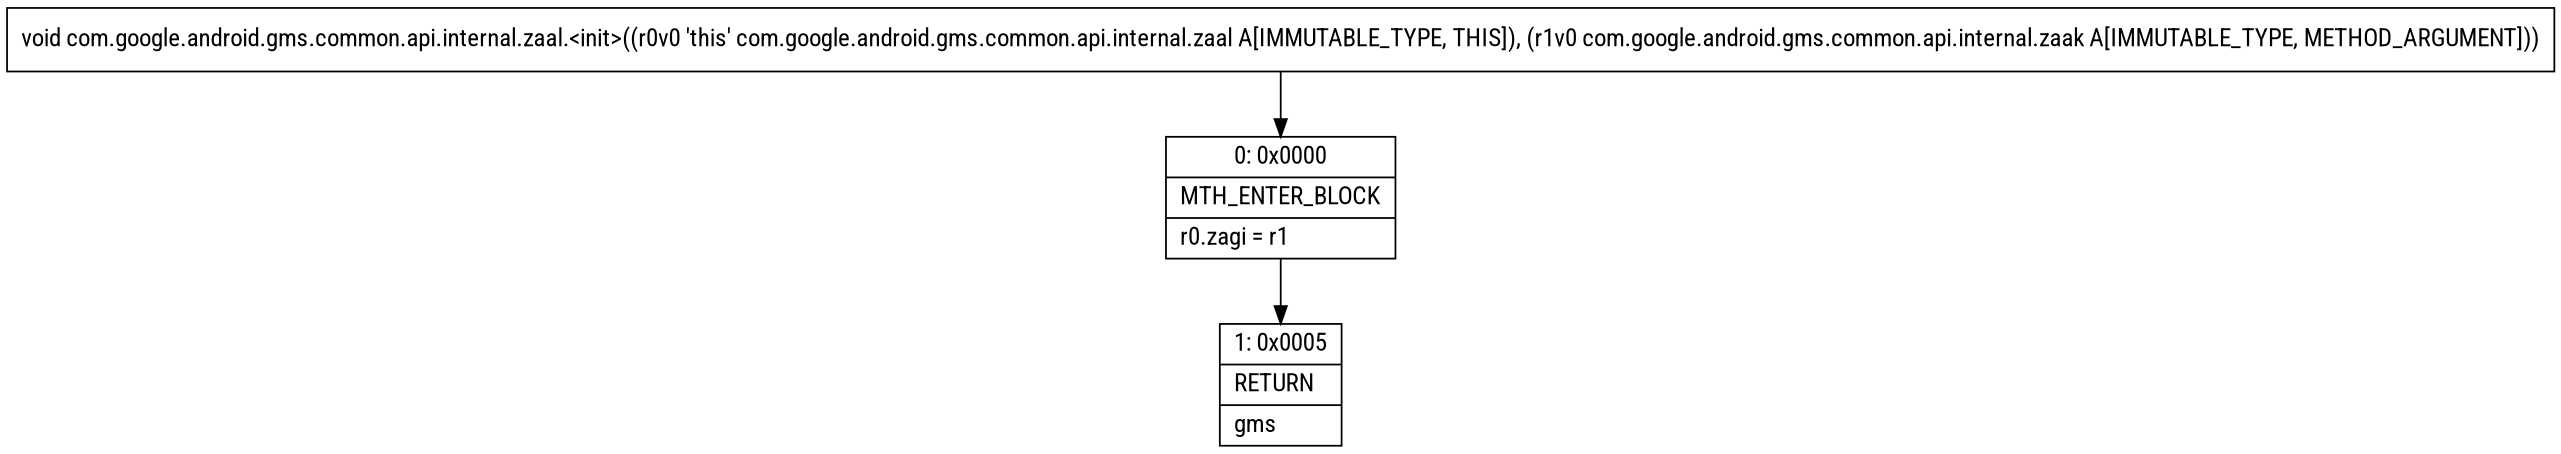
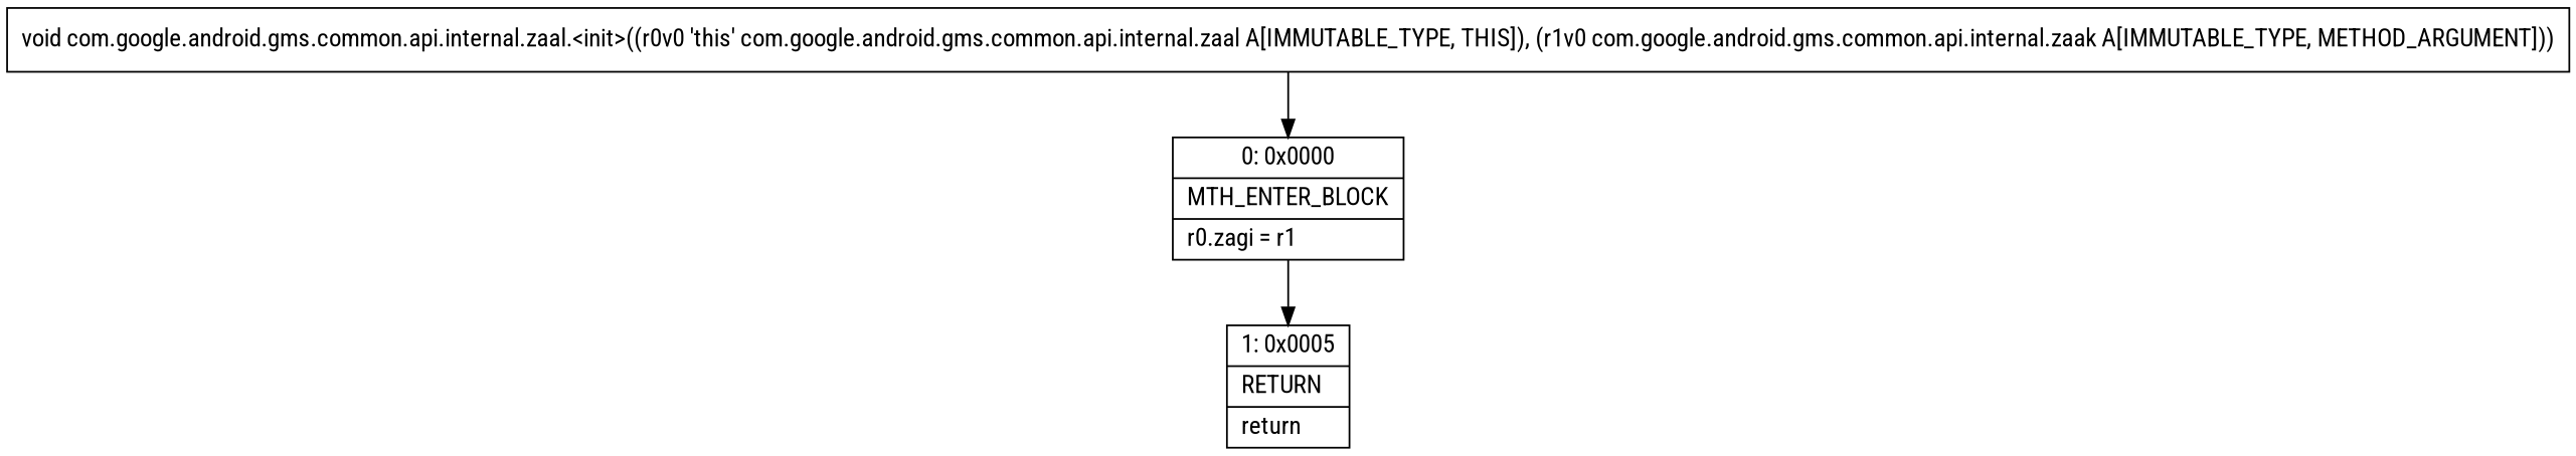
  digraph {
    fontname="Roboto Condensed"
    node [shape=record fontname="Roboto Condensed"]
    edge [fontname="Roboto Condensed"]
    n1 [label="{0\:\ 0x0000|MTH_ENTER_BLOCK\l|r0.zagi = r1\l}"]
-   n2 [label="{1\:\ 0x0005|RETURN\l|gms\l}"]
+   n2 [label="{1\:\ 0x0005|RETURN\l|return\l}"]
    n3 [label="{void com.google.android.gms.common.api.internal.zaal.\<init\>((r0v0 'this' com.google.android.gms.common.api.internal.zaal A[IMMUTABLE_TYPE, THIS]), (r1v0 com.google.android.gms.common.api.internal.zaak A[IMMUTABLE_TYPE, METHOD_ARGUMENT])) }"]
    n1 -> n2
    n3 -> n1
  }
